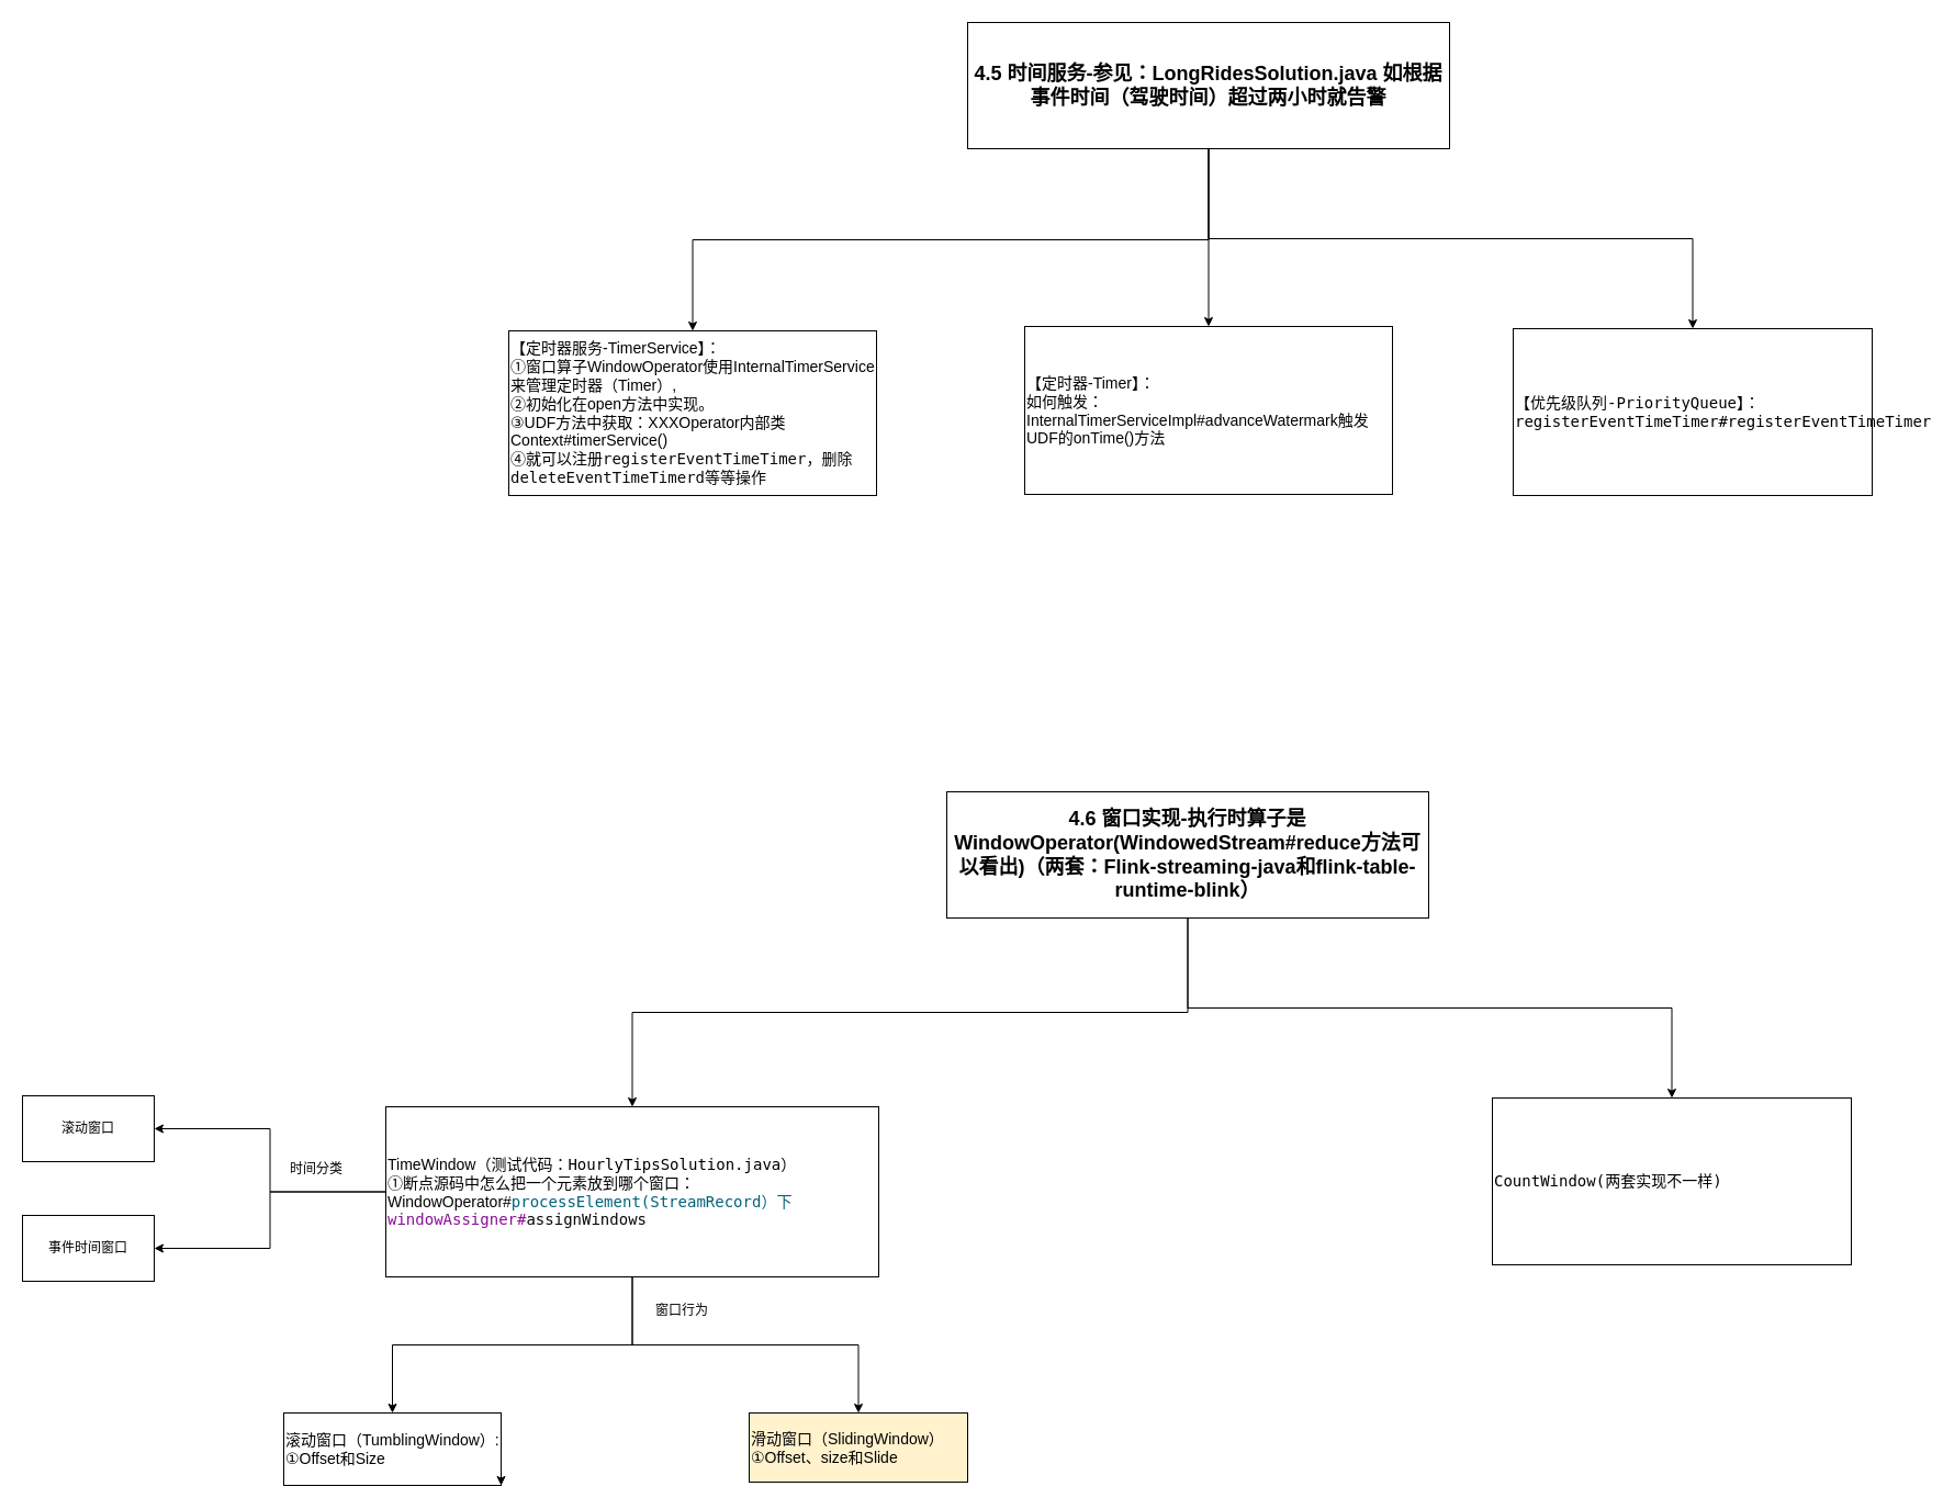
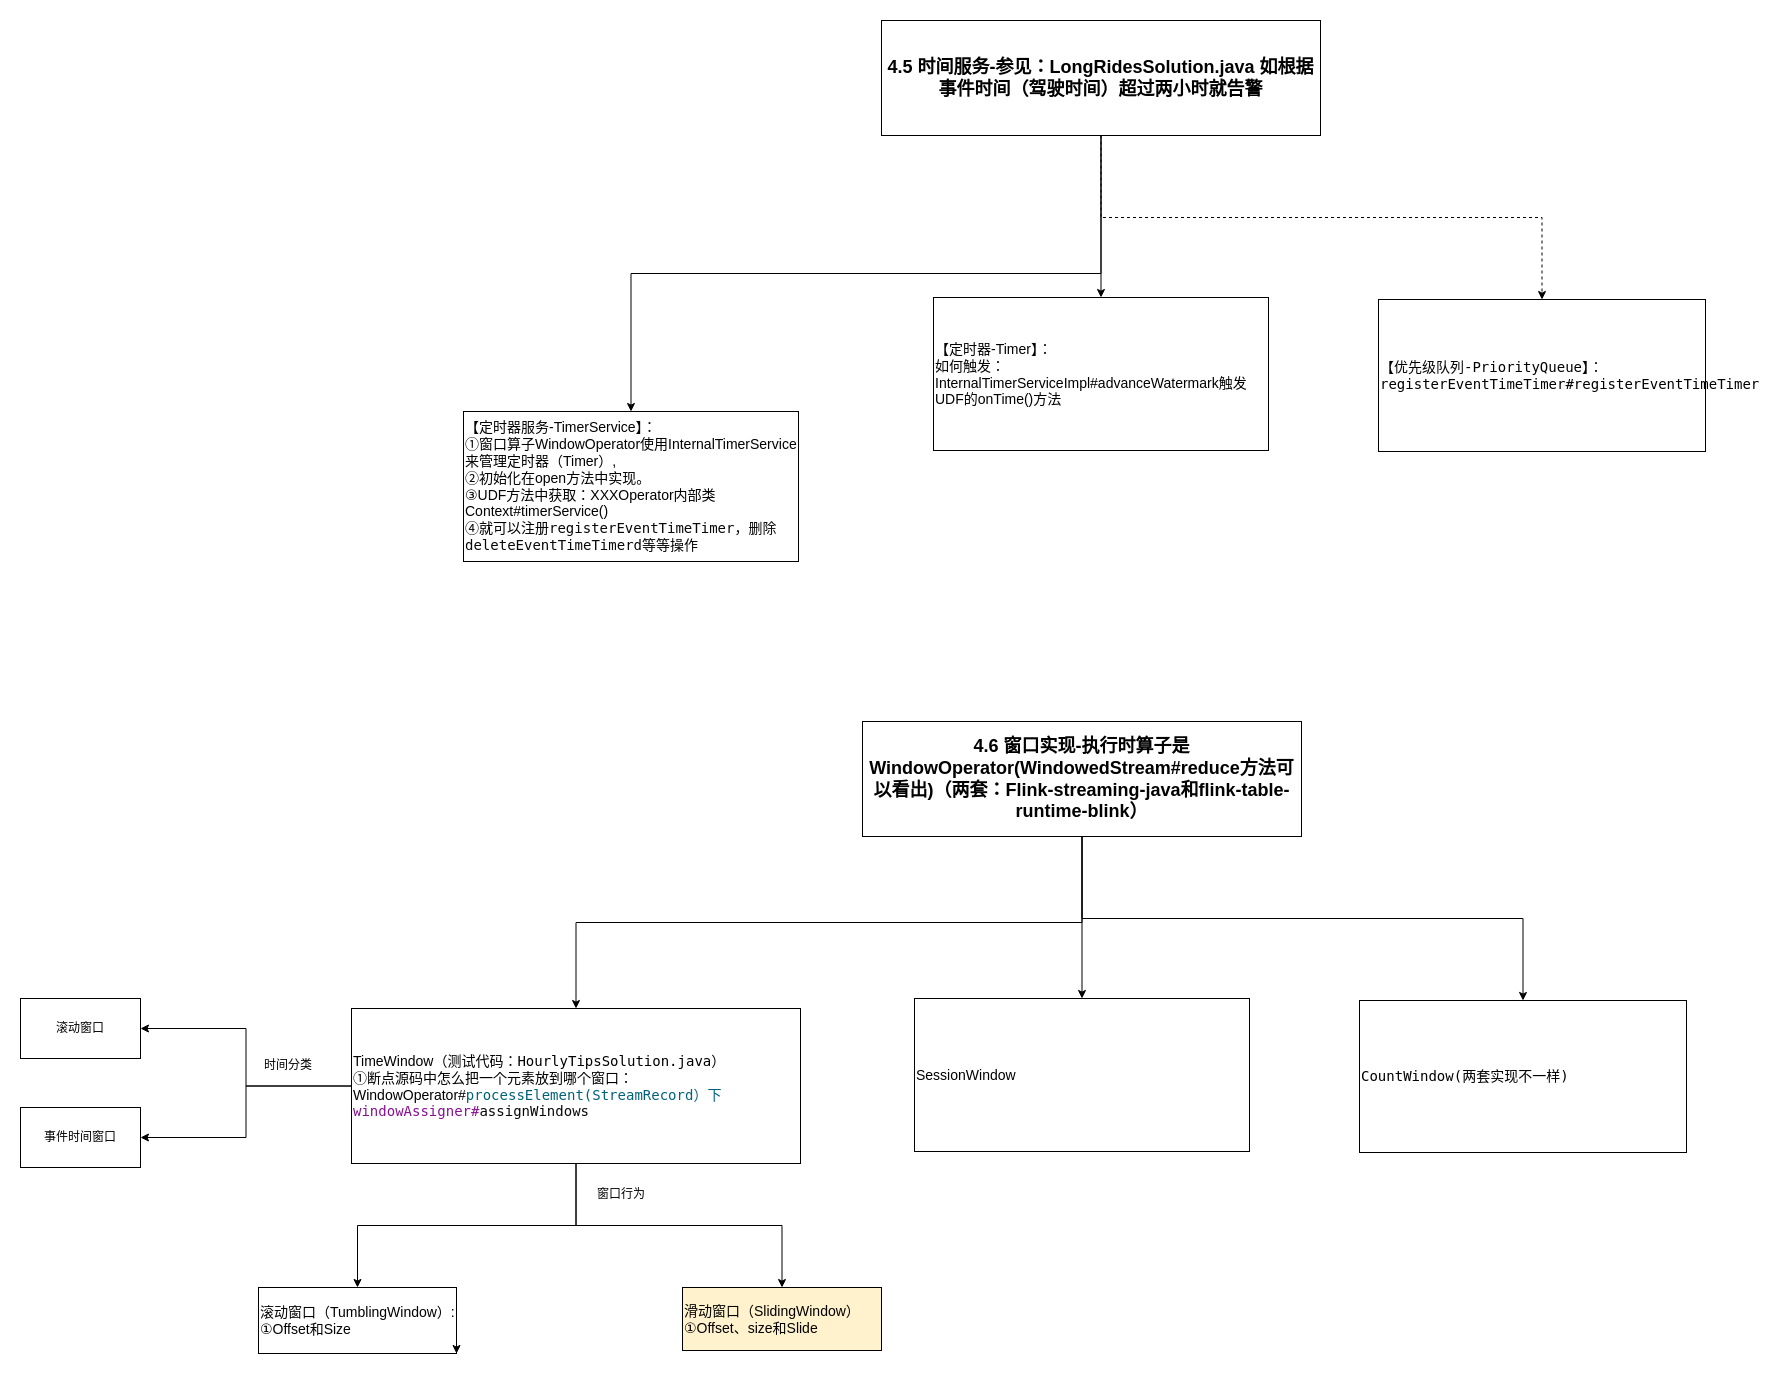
  <mxCell id="0" />
  <mxCell id="1" parent="0" />
  <mxCell id="2" style="edgeStyle=orthogonalEdgeStyle;rounded=0;orthogonalLoop=1;jettySize=auto;html=1;exitX=0.5;exitY=1;exitDx=0;exitDy=0;" edge="1" parent="1" source="5" target="6"><mxGeometry relative="1" as="geometry"><mxPoint x="858" y="370" as="targetPoint" /><mxPoint x="1103" y="310" as="sourcePoint" /></mxGeometry></mxCell>
- <mxCell id="3" style="edgeStyle=orthogonalEdgeStyle;rounded=0;orthogonalLoop=1;jettySize=auto;html=1;exitX=0.5;exitY=1;exitDx=0;exitDy=0;" edge="1" parent="1" source="5" target="7"><mxGeometry relative="1" as="geometry" /></mxCell>
+ <mxCell id="3" style="edgeStyle=orthogonalEdgeStyle;rounded=0;orthogonalLoop=1;jettySize=auto;html=1;exitX=0.5;exitY=1;exitDx=0;exitDy=0;dashed=1;" edge="1" parent="1" source="5" target="7"><mxGeometry relative="1" as="geometry" /></mxCell>
  <mxCell id="4" style="edgeStyle=orthogonalEdgeStyle;rounded=0;orthogonalLoop=1;jettySize=auto;html=1;exitX=0.5;exitY=1;exitDx=0;exitDy=0;" edge="1" parent="1" source="5" target="8"><mxGeometry relative="1" as="geometry" /></mxCell>
  <mxCell id="5" value="&lt;h2&gt;&lt;font style=&quot;font-size: 18px;&quot;&gt;&lt;b&gt;4.5 时间服务-&lt;/b&gt;&lt;/font&gt;&lt;span style=&quot;font-size: 18px;&quot;&gt;&lt;b&gt;参见：LongRidesSolution.java 如根据事件时间（驾驶时间）超过两小时就告警&lt;/b&gt;&lt;/span&gt;&lt;/h2&gt;" style="rounded=0;whiteSpace=wrap;html=1;" vertex="1" parent="1"><mxGeometry x="881" y="20" width="439" height="115" as="geometry" /></mxCell>
- <mxCell id="6" value="&lt;font style=&quot;font-size: 14px;&quot;&gt;【定时器服务-TimerService】：&lt;/font&gt;&lt;div&gt;&lt;font style=&quot;font-size: 14px;&quot;&gt;①窗口算子WindowOperator使用InternalTimerService来管理定时器（Timer）,&lt;/font&gt;&lt;/div&gt;&lt;div&gt;&lt;font style=&quot;font-size: 14px;&quot;&gt;②初始化在open方法中实现。&lt;/font&gt;&lt;div&gt;&lt;font style=&quot;font-size: 14px;&quot;&gt;③UDF方法中获取：XXXOperator内部类Context#timerService()&lt;/font&gt;&lt;/div&gt;&lt;/div&gt;&lt;div&gt;&lt;font style=&quot;font-size: 14px;&quot;&gt;④就可以注册&lt;/font&gt;&lt;span style=&quot;color: rgb(8, 8, 8); font-family: &amp;quot;JetBrains Mono&amp;quot;, monospace; font-size: 10.5pt; background-color: initial;&quot;&gt;registerEventTimeTimer，删除&lt;/span&gt;&lt;span style=&quot;color: rgb(8, 8, 8); font-family: &amp;quot;JetBrains Mono&amp;quot;, monospace; font-size: 10.5pt; background-color: initial;&quot;&gt;deleteEventTimeTimerd等等操作&lt;/span&gt;&lt;/div&gt;" style="rounded=0;whiteSpace=wrap;html=1;align=left;" vertex="1" parent="1"><mxGeometry x="463" y="301" width="335" height="150" as="geometry" /></mxCell>
+ <mxCell id="6" value="&lt;font style=&quot;font-size: 14px;&quot;&gt;【定时器服务-TimerService】：&lt;/font&gt;&lt;div&gt;&lt;font style=&quot;font-size: 14px;&quot;&gt;①窗口算子WindowOperator使用InternalTimerService来管理定时器（Timer）,&lt;/font&gt;&lt;/div&gt;&lt;div&gt;&lt;font style=&quot;font-size: 14px;&quot;&gt;②初始化在open方法中实现。&lt;/font&gt;&lt;div&gt;&lt;font style=&quot;font-size: 14px;&quot;&gt;③UDF方法中获取：XXXOperator内部类Context#timerService()&lt;/font&gt;&lt;/div&gt;&lt;/div&gt;&lt;div&gt;&lt;font style=&quot;font-size: 14px;&quot;&gt;④就可以注册&lt;/font&gt;&lt;span style=&quot;color: rgb(8, 8, 8); font-family: &amp;quot;JetBrains Mono&amp;quot;, monospace; font-size: 10.5pt; background-color: initial;&quot;&gt;registerEventTimeTimer，删除&lt;/span&gt;&lt;span style=&quot;color: rgb(8, 8, 8); font-family: &amp;quot;JetBrains Mono&amp;quot;, monospace; font-size: 10.5pt; background-color: initial;&quot;&gt;deleteEventTimeTimerd等等操作&lt;/span&gt;&lt;/div&gt;" style="rounded=0;whiteSpace=wrap;html=1;align=left;" vertex="1" parent="1"><mxGeometry x="463" y="411" width="335" height="150" as="geometry" /></mxCell>
  <mxCell id="7" value="&lt;font face=&quot;JetBrains Mono, monospace&quot;&gt;&lt;span style=&quot;font-size: 14px;&quot;&gt;【&lt;/span&gt;&lt;/font&gt;&lt;span style=&quot;font-size: 14px; font-family: &amp;quot;JetBrains Mono&amp;quot;, monospace; background-color: initial;&quot;&gt;优先级队列-PriorityQueue】：registerEventTimeTimer#registerEventTimeTimer&amp;nbsp;&lt;/span&gt;" style="rounded=0;whiteSpace=wrap;html=1;align=left;" vertex="1" parent="1"><mxGeometry x="1378" y="299" width="327" height="152" as="geometry" /></mxCell>
  <mxCell id="8" value="&lt;font style=&quot;font-size: 14px;&quot;&gt;【定时器-Timer】：&lt;/font&gt;&lt;div&gt;&lt;span style=&quot;font-size: 14px;&quot;&gt;如何触发：&lt;/span&gt;&lt;span style=&quot;background-color: initial; font-size: 14px;&quot;&gt;InternalTimerServiceImpl#advanceWatermark触发UDF的onTime()方法&lt;/span&gt;&lt;br&gt;&lt;/div&gt;" style="rounded=0;whiteSpace=wrap;html=1;align=left;" vertex="1" parent="1"><mxGeometry x="933" y="297" width="335" height="153" as="geometry" /></mxCell>
  <mxCell id="9" style="edgeStyle=orthogonalEdgeStyle;rounded=0;orthogonalLoop=1;jettySize=auto;html=1;exitX=0.5;exitY=1;exitDx=0;exitDy=0;" edge="1" parent="1" source="12" target="17"><mxGeometry relative="1" as="geometry"><mxPoint x="839" y="1071" as="targetPoint" /><mxPoint x="1084" y="1011" as="sourcePoint" /></mxGeometry></mxCell>
  <mxCell id="10" style="edgeStyle=orthogonalEdgeStyle;rounded=0;orthogonalLoop=1;jettySize=auto;html=1;exitX=0.5;exitY=1;exitDx=0;exitDy=0;" edge="1" parent="1" source="12" target="18"><mxGeometry relative="1" as="geometry" /></mxCell>
+ <mxCell id="11" style="edgeStyle=orthogonalEdgeStyle;rounded=0;orthogonalLoop=1;jettySize=auto;html=1;exitX=0.5;exitY=1;exitDx=0;exitDy=0;" edge="1" parent="1" source="12" target="19"><mxGeometry relative="1" as="geometry" /></mxCell>
  <mxCell id="12" value="&lt;h2&gt;&lt;font style=&quot;font-size: 18px;&quot;&gt;&lt;b&gt;4.6 窗口实现-执行时算子是WindowOperator(WindowedStream#reduce方法可以看出)（两套：Flink-streaming-java和flink-table-runtime-blink）&lt;/b&gt;&lt;/font&gt;&lt;/h2&gt;" style="rounded=0;whiteSpace=wrap;html=1;" vertex="1" parent="1"><mxGeometry x="862" y="721" width="439" height="115" as="geometry" /></mxCell>
  <mxCell id="13" style="edgeStyle=orthogonalEdgeStyle;rounded=0;orthogonalLoop=1;jettySize=auto;html=1;exitX=0;exitY=0.5;exitDx=0;exitDy=0;entryX=1;entryY=0.5;entryDx=0;entryDy=0;" edge="1" parent="1" source="17" target="21"><mxGeometry relative="1" as="geometry" /></mxCell>
  <mxCell id="14" style="edgeStyle=orthogonalEdgeStyle;rounded=0;orthogonalLoop=1;jettySize=auto;html=1;exitX=0.5;exitY=1;exitDx=0;exitDy=0;" edge="1" parent="1" source="17" target="22"><mxGeometry relative="1" as="geometry" /></mxCell>
  <mxCell id="15" style="edgeStyle=orthogonalEdgeStyle;rounded=0;orthogonalLoop=1;jettySize=auto;html=1;exitX=0.5;exitY=1;exitDx=0;exitDy=0;entryX=0.5;entryY=0;entryDx=0;entryDy=0;" edge="1" parent="1" source="17" target="24"><mxGeometry relative="1" as="geometry" /></mxCell>
  <mxCell id="16" style="edgeStyle=orthogonalEdgeStyle;rounded=0;orthogonalLoop=1;jettySize=auto;html=1;exitX=0;exitY=0.5;exitDx=0;exitDy=0;entryX=1;entryY=0.5;entryDx=0;entryDy=0;" edge="1" parent="1" source="17" target="20"><mxGeometry relative="1" as="geometry" /></mxCell>
  <mxCell id="17" value="&lt;span style=&quot;font-size: 14px;&quot;&gt;TimeWindow（测试代码：&lt;/span&gt;&lt;span style=&quot;font-family: &amp;quot;JetBrains Mono&amp;quot;, monospace; font-size: 10.5pt; background-color: initial;&quot;&gt;HourlyTipsSolution.java&lt;/span&gt;&lt;span style=&quot;font-size: 14px; background-color: initial;&quot;&gt;）&lt;/span&gt;&lt;br&gt;&lt;div&gt;&lt;span style=&quot;font-size: 14px;&quot;&gt;①断点源码中怎么把一个元素放到哪个窗口：WindowOperator#&lt;/span&gt;&lt;span style=&quot;color: rgb(0, 98, 122); font-family: &amp;quot;JetBrains Mono&amp;quot;, monospace; font-size: 10.5pt; background-color: initial;&quot;&gt;processElement(StreamRecord）下&lt;/span&gt;&lt;span style=&quot;font-family: &amp;quot;JetBrains Mono&amp;quot;, monospace; font-size: 10.5pt; background-color: initial; color: rgb(135, 16, 148);&quot;&gt;windowAssigner#&lt;/span&gt;&lt;span style=&quot;color: rgb(8, 8, 8); font-family: &amp;quot;JetBrains Mono&amp;quot;, monospace; font-size: 10.5pt; background-color: initial;&quot;&gt;assignWindows&lt;/span&gt;&lt;br&gt;&lt;/div&gt;" style="rounded=0;whiteSpace=wrap;html=1;align=left;" vertex="1" parent="1"><mxGeometry x="351" y="1008" width="449" height="155" as="geometry" /></mxCell>
  <mxCell id="18" value="&lt;font face=&quot;JetBrains Mono, monospace&quot;&gt;&lt;span style=&quot;font-size: 14px;&quot;&gt;CountWindow(两套实现不一样)&lt;/span&gt;&lt;/font&gt;" style="rounded=0;whiteSpace=wrap;html=1;align=left;" vertex="1" parent="1"><mxGeometry x="1359" y="1000" width="327" height="152" as="geometry" /></mxCell>
+ <mxCell id="19" value="&lt;div&gt;&lt;span style=&quot;font-size: 14px;&quot;&gt;SessionWindow&lt;/span&gt;&lt;/div&gt;" style="rounded=0;whiteSpace=wrap;html=1;align=left;" vertex="1" parent="1"><mxGeometry x="914" y="998" width="335" height="153" as="geometry" /></mxCell>
  <mxCell id="20" value="滚动窗口" style="rounded=0;whiteSpace=wrap;html=1;" vertex="1" parent="1"><mxGeometry x="20" y="998" width="120" height="60" as="geometry" /></mxCell>
  <mxCell id="21" value="事件时间窗口" style="rounded=0;whiteSpace=wrap;html=1;" vertex="1" parent="1"><mxGeometry x="20" y="1107" width="120" height="60" as="geometry" /></mxCell>
  <mxCell id="22" value="&lt;font style=&quot;font-size: 14px;&quot;&gt;滚动窗口（TumblingWindow）:&lt;/font&gt;&lt;div&gt;&lt;span style=&quot;font-size: 14px;&quot;&gt;①Offset和Size&lt;/span&gt;&lt;/div&gt;" style="rounded=0;whiteSpace=wrap;html=1;align=left;" vertex="1" parent="1"><mxGeometry x="258" y="1287" width="198" height="66" as="geometry" /></mxCell>
  <mxCell id="23" style="edgeStyle=orthogonalEdgeStyle;rounded=0;orthogonalLoop=1;jettySize=auto;html=1;exitX=1;exitY=0.75;exitDx=0;exitDy=0;entryX=1;entryY=1;entryDx=0;entryDy=0;" edge="1" parent="1" source="22" target="22"><mxGeometry relative="1" as="geometry" /></mxCell>
  <mxCell id="24" value="&lt;font style=&quot;font-size: 14px;&quot;&gt;滑动窗口（SlidingWindow）&lt;/font&gt;&lt;div&gt;&lt;span style=&quot;font-size: 14px;&quot;&gt;①Offset、size和Slide&lt;/span&gt;&lt;/div&gt;" style="rounded=0;whiteSpace=wrap;html=1;align=left;fillColor=#fff2cc;" vertex="1" parent="1"><mxGeometry x="682" y="1287" width="199" height="63" as="geometry" /></mxCell>
  <mxCell id="25" value="时间分类" style="text;html=1;align=center;verticalAlign=middle;whiteSpace=wrap;rounded=0;" vertex="1" parent="1"><mxGeometry x="258" y="1050" width="60" height="30" as="geometry" /></mxCell>
  <mxCell id="26" value="窗口行为" style="text;html=1;align=center;verticalAlign=middle;whiteSpace=wrap;rounded=0;" vertex="1" parent="1"><mxGeometry x="591" y="1179" width="60" height="30" as="geometry" /></mxCell>
